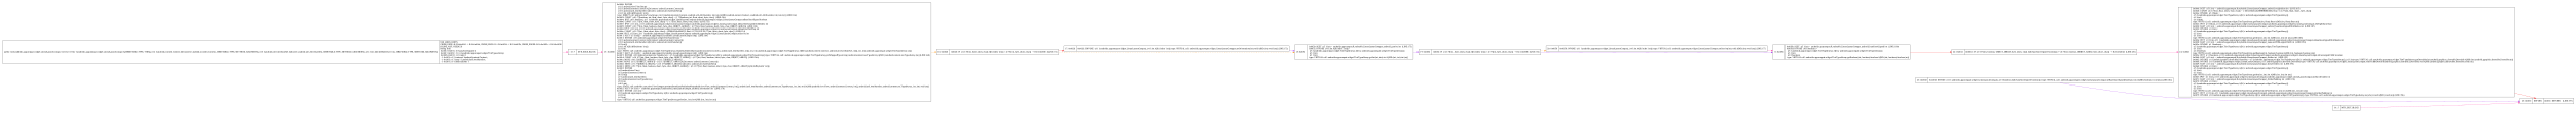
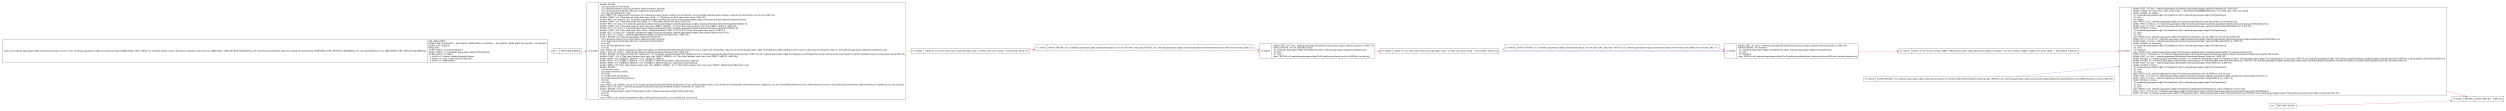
  digraph {
    fontname="PT Serif"
    rankdir=LR
    node [fontname="PT Serif" shape=record]
    edge [color=deeppink fontname="PT Serif"]
-   n1 [label="{13\:\ ?|MTH_EDGE_BLOCK\l}"]
-   n2 [label="{15\:\ 0x0000|0x0000: INVOKE  \l  (r11 I:android.view.ViewGroup)\l  (r12 I:android.content.Context A[D('context' android.content.Context)])\l  (r13 I:android.util.AttributeSet A[D('attrs' android.util.AttributeSet)])\l  (r14 I:int A[D('defStyleAttr' int)])\l type: DIRECT call: android.view.ViewGroup.\<init\>(android.content.Context, android.util.AttributeSet, int):void A[MD:(android.content.Context, android.util.AttributeSet, int):void (c)] (LINE:162)\l0x0003: CONST  (r0 I:??[boolean, int, float, short, byte, char]) = (1 ??[boolean, int, float, short, byte, char])  (LINE:104)\l0x0004: IPUT  (r0 I:boolean), (r11 I:androidx.appcompat.widget.LinearLayoutCompat) androidx.appcompat.widget.LinearLayoutCompat.mBaselineAligned boolean \l0x0006: CONST  (r1 I:??[int, float, short, byte, char]) = (\-1 ??[int, float, short, byte, char])  (LINE:113)\l0x0007: IPUT  (r1 I:int), (r11 I:androidx.appcompat.widget.LinearLayoutCompat) androidx.appcompat.widget.LinearLayoutCompat.mBaselineAlignedChildIndex int \l0x0009: CONST  (r2 I:??[int, float, boolean, short, byte, char, OBJECT, ARRAY]) = (0 ??[int, float, boolean, short, byte, char, OBJECT, ARRAY])  (LINE:120)\l0x000a: IPUT  (r2 I:int), (r11 I:androidx.appcompat.widget.LinearLayoutCompat) androidx.appcompat.widget.LinearLayoutCompat.mBaselineChildTop int \l0x000c: CONST  (r3 I:??[int, float, short, byte, char]) = (8388659(0x800033, float:1.1755015E\-38) ??[int, float, short, byte, char])  (LINE:124)\l0x000f: IPUT  (r3 I:int), (r11 I:androidx.appcompat.widget.LinearLayoutCompat) androidx.appcompat.widget.LinearLayoutCompat.mGravity int \l0x0011: SGET  (r3 I:int[]) =  androidx.appcompat.R.styleable.LinearLayoutCompat int[]  (LINE:164)\l0x0013: INVOKE  (r3 I:androidx.appcompat.widget.TintTypedArray) = \l  (r12 I:android.content.Context A[D('context' android.content.Context)])\l  (r13 I:android.util.AttributeSet A[D('attrs' android.util.AttributeSet)])\l  (r3 I:int[])\l  (r14 I:int A[D('defStyleAttr' int)])\l  (r2 I:int)\l type: STATIC call: androidx.appcompat.widget.TintTypedArray.obtainStyledAttributes(android.content.Context, android.util.AttributeSet, int[], int, int):androidx.appcompat.widget.TintTypedArray A[MD:(android.content.Context, android.util.AttributeSet, int[], int, int):androidx.appcompat.widget.TintTypedArray (m)]\l0x0017: SGET  (r6 I:int[]) =  androidx.appcompat.R.styleable.LinearLayoutCompat int[]  (LINE:166)\l0x0019: INVOKE  (r8 I:android.content.res.TypedArray) = (r3 I:androidx.appcompat.widget.TintTypedArray A[D('a' androidx.appcompat.widget.TintTypedArray)]) type: VIRTUAL call: androidx.appcompat.widget.TintTypedArray.getWrappedTypeArray():android.content.res.TypedArray A[MD:():android.content.res.TypedArray (m)] (LINE:168)\l0x001d: CONST  (r10 I:??[int, float, boolean, short, byte, char, OBJECT, ARRAY]) = (0 ??[int, float, boolean, short, byte, char, OBJECT, ARRAY])  (LINE:166)\l0x001e: MOVE  (r4 I:??[OBJECT, ARRAY]) = (r11 I:??[OBJECT, ARRAY]) \l0x001f: MOVE  (r5 I:??[OBJECT, ARRAY]) = (r12 I:??[OBJECT, ARRAY] A[D('context' android.content.Context)]) \l0x0020: MOVE  (r7 I:??[OBJECT, ARRAY]) = (r13 I:??[OBJECT, ARRAY] A[D('attrs' android.util.AttributeSet)]) \l0x0021: MOVE  (r9 I:??[int, float, boolean, short, byte, char, OBJECT, ARRAY]) = (r14 I:??[int, float, boolean, short, byte, char, OBJECT, ARRAY] A[D('defStyleAttr' int)]) \l0x0022: INVOKE  \l  (r4 I:android.view.View)\l  (r5 I:android.content.Context)\l  (r6 I:int[])\l  (r7 I:android.util.AttributeSet)\l  (r8 I:android.content.res.TypedArray)\l  (r9 I:int)\l  (r10 I:int)\l type: STATIC call: androidx.core.view.ViewCompat.saveAttributeDataForStyleable(android.view.View, android.content.Context, int[], android.util.AttributeSet, android.content.res.TypedArray, int, int):void A[MD:(android.view.View, android.content.Context, int[], android.util.AttributeSet, android.content.res.TypedArray, int, int):void (m)]\l0x0025: SGET  (r4 I:int) =  androidx.appcompat.R.styleable.LinearLayoutCompat_android_orientation int  (LINE:170)\l0x0027: INVOKE  (r4 I:int) = \l  (r3 I:androidx.appcompat.widget.TintTypedArray A[D('a' androidx.appcompat.widget.TintTypedArray)])\l  (r4 I:int)\l  (r1 I:int)\l type: VIRTUAL call: androidx.appcompat.widget.TintTypedArray.getInt(int, int):int A[MD:(int, int):int (m)]\l}"]
+   n1 [label="{13\:\ ?|MTH_ENTER_BLOCK\l}"]
+   n2 [label="{15\:\ 0x0000|0x0000: INVOKE  \l  (r11 I:android.view.ViewGroup)\l  (r12 I:android.content.Context A[D('context' android.content.Context)])\l  (r13 I:android.util.AttributeSet A[D('attrs' android.util.AttributeSet)])\l  (r14 I:int A[D('defStyleAttr' int)])\l type: DIRECT call: android.view.ViewGroup.\<init\>(android.content.Context, android.util.AttributeSet, int):void A[MD:(android.content.Context, android.util.AttributeSet, int):void (c)] (LINE:162)\l0x0003: CONST  (r0 I:??[boolean, int, float, short, byte, char]) = (1 ??[boolean, int, float, short, byte, char])  (LINE:104)\l0x0004: IPUT  (r0 I:boolean), (r11 I:androidx.appcompat.widget.LinearLayoutCompat) androidx.appcompat.widget.LinearLayoutCompat.mBaselineAligned boolean \l0x0006: CONST  (r1 I:??[int, float, short, byte, char]) = (\-1 ??[int, float, short, byte, char])  (LINE:113)\l0x0007: IPUT  (r1 I:int), (r11 I:androidx.appcompat.widget.LinearLayoutCompat) androidx.appcompat.widget.LinearLayoutCompat.mBaselineAlignedChildIndex int \l0x0009: CONST  (r2 I:??[int, float, boolean, short, byte, char, OBJECT, ARRAY]) = (0 ??[int, float, boolean, short, byte, char, OBJECT, ARRAY])  (LINE:120)\l0x000a: IPUT  (r2 I:int), (r11 I:androidx.appcompat.widget.LinearLayoutCompat) androidx.appcompat.widget.LinearLayoutCompat.mBaselineChildTop int \l0x000c: CONST  (r3 I:??[int, float, short, byte, char]) = (8388659(0x800033, float:1.1755015E\-38) ??[int, float, short, byte, char])  (LINE:124)\l0x000f: IPUT  (r3 I:int), (r11 I:androidx.appcompat.widget.LinearLayoutCompat) androidx.appcompat.widget.LinearLayoutCompat.mGravity int \l0x0011: SGET  (r3 I:int[]) =  androidx.appcompat.R.styleable.LinearLayoutCompat int[]  (LINE:164)\l0x0013: INVOKE  (r3 I:androidx.appcompat.widget.TintTypedArray) = \l  (r12 I:android.content.Context A[D('context' android.content.Context)])\l  (r13 I:android.util.AttributeSet A[D('attrs' android.util.AttributeSet)])\l  (r3 I:int[])\l  (r14 I:int A[D('defStyleAttr' int)])\l  (r2 I:int)\l type: STATIC call: androidx.appcompat.widget.TintTypedArray.obtainStyledAttributes(android.content.Context, android.util.AttributeSet, int[], int, int):androidx.appcompat.widget.TintTypedArray A[MD:(android.content.Context, android.util.AttributeSet, int[], int, int):androidx.appcompat.widget.TintTypedArray (m)]\l0x0017: SGET  (r6 I:int[]) =  androidx.appcompat.R.styleable.LinearLayoutCompat int[]  (LINE:166)\l0x0019: INVOKE  (r8 I:android.content.res.TypedArray) = (r3 I:androidx.appcompat.widget.TintTypedArray A[D('a' androidx.appcompat.widget.TintTypedArray)]) type: VIRTUAL call: androidx.appcompat.widget.TintTypedArray.getWrappedTypeArray():android.content.res.TypedArray A[MD:():android.content.res.TypedArray (m)] (LINE:168)\l0x001d: CONST  (r10 I:??[int, float, boolean, short, byte, char, OBJECT, ARRAY]) = (0 ??[int, float, boolean, short, byte, char, OBJECT, ARRAY])  (LINE:166)\l0x001e: MOVE  (r4 I:??[OBJECT, ARRAY]) = (r11 I:??[OBJECT, ARRAY]) \l0x001f: MOVE  (r5 I:??[OBJECT, ARRAY]) = (r12 I:??[OBJECT, ARRAY] A[D('context' android.content.Context)]) \l0x0020: MOVE  (r7 I:??[OBJECT, ARRAY]) = (r13 I:??[OBJECT, ARRAY] A[D('attrs' android.util.AttributeSet)]) \l0x0021: MOVE  (r9 I:??[int, float, boolean, short, byte, char, OBJECT, ARRAY]) = (r14 I:??[int, float, boolean, short, byte, char, OBJECT, ARRAY] A[D('defStyleAttr' int)]) \l0x0022: INVOKE  \l  (r4 I:call.view.View)\l  (r5 I:android.content.Context)\l  (r6 I:int[])\l  (r7 I:android.util.AttributeSet)\l  (r8 I:android.content.res.TypedArray)\l  (r9 I:int)\l  (r10 I:int)\l type: STATIC call: androidx.core.view.ViewCompat.saveAttributeDataForStyleable(android.view.View, android.content.Context, int[], android.util.AttributeSet, android.content.res.TypedArray, int, int):void A[MD:(android.view.View, android.content.Context, int[], android.util.AttributeSet, android.content.res.TypedArray, int, int):void (m)]\l0x0025: SGET  (r4 I:int) =  androidx.appcompat.R.styleable.LinearLayoutCompat_android_orientation int  (LINE:170)\l0x0027: INVOKE  (r4 I:int) = \l  (r3 I:androidx.appcompat.widget.TintTypedArray A[D('a' androidx.appcompat.widget.TintTypedArray)])\l  (r4 I:int)\l  (r1 I:int)\l type: VIRTUAL call: androidx.appcompat.widget.TintTypedArray.getInt(int, int):int A[MD:(int, int):int (m)]\l}"]
    n3 [label="{16\:\ 0x002b|0x002b: IF  (r4 I:??[int, byte, short, char] A[D('index' int)]) \< (0 ??[int, byte, short, char])  \-\> B:18:0x0030  (LINE:171)\l}"]
    n4 [label="{17\:\ 0x002d|0x002d: INVOKE  (r11 I:androidx.appcompat.widget.LinearLayoutCompat), (r4 I:int A[D('index' int)]) type: VIRTUAL call: androidx.appcompat.widget.LinearLayoutCompat.setOrientation(int):void A[MD:(int):void (m)] (LINE:172)\l}"]
    n5 [label="{18\:\ 0x0030|0x0030: SGET  (r5 I:int) =  androidx.appcompat.R.styleable.LinearLayoutCompat_android_gravity int  (LINE:175)\l0x0032: INVOKE  (r4 I:int A[D('index' int)]) = \l  (r3 I:androidx.appcompat.widget.TintTypedArray A[D('a' androidx.appcompat.widget.TintTypedArray)])\l  (r5 I:int)\l  (r1 I:int)\l type: VIRTUAL call: androidx.appcompat.widget.TintTypedArray.getInt(int, int):int A[MD:(int, int):int (m)]\l}"]
    n6 [label="{19\:\ 0x0036|0x0036: IF  (r4 I:??[int, byte, short, char] A[D('index' int)]) \< (0 ??[int, byte, short, char])  \-\> B:21:0x003b  (LINE:176)\l}"]
    n7 [label="{20\:\ 0x0038|0x0038: INVOKE  (r11 I:androidx.appcompat.widget.LinearLayoutCompat), (r4 I:int A[D('index' int)]) type: VIRTUAL call: androidx.appcompat.widget.LinearLayoutCompat.setGravity(int):void A[MD:(int):void (m)] (LINE:177)\l}"]
    n8 [label="{21\:\ 0x003b|0x003b: SGET  (r5 I:int) =  androidx.appcompat.R.styleable.LinearLayoutCompat_android_baselineAligned int  (LINE:180)\l0x003d: INVOKE  (r0 I:boolean) = \l  (r3 I:androidx.appcompat.widget.TintTypedArray A[D('a' androidx.appcompat.widget.TintTypedArray)])\l  (r5 I:int)\l  (r0 I:boolean)\l type: VIRTUAL call: androidx.appcompat.widget.TintTypedArray.getBoolean(int, boolean):boolean A[MD:(int, boolean):boolean (m)]\l}"]
    n9 [label="{22\:\ 0x0041|0x0041: IF  (r0 I:??[int, boolean, OBJECT, ARRAY, byte, short, char] A[D('baselineAligned' boolean)]) != (0 ??[int, boolean, OBJECT, ARRAY, byte, short, char])  \-\> B:24:0x0046  (LINE:181)\l}"]
    n10 [label="{24\:\ 0x0046|0x0046: SGET  (r5 I:int) =  androidx.appcompat.R.styleable.LinearLayoutCompat_android_weightSum int  (LINE:185)\l0x0048: CONST  (r6 I:??[int, float, short, byte, char]) = (\-1082130432(0xffffffffbf800000, float:\-1.0) ??[int, float, short, byte, char]) \l0x004a: INVOKE  (r5 I:float) = \l  (r3 I:androidx.appcompat.widget.TintTypedArray A[D('a' androidx.appcompat.widget.TintTypedArray)])\l  (r5 I:int)\l  (r6 I:float)\l type: VIRTUAL call: androidx.appcompat.widget.TintTypedArray.getFloat(int, float):float A[MD:(int, float):float (m)]\l0x004e: IPUT  (r5 I:float), (r11 I:androidx.appcompat.widget.LinearLayoutCompat) androidx.appcompat.widget.LinearLayoutCompat.mWeightSum float \l0x0050: SGET  (r5 I:int) =  androidx.appcompat.R.styleable.LinearLayoutCompat_android_baselineAlignedChildIndex int  (LINE:187)\l0x0052: INVOKE  (r1 I:int) = \l  (r3 I:androidx.appcompat.widget.TintTypedArray A[D('a' androidx.appcompat.widget.TintTypedArray)])\l  (r5 I:int)\l  (r1 I:int)\l type: VIRTUAL call: androidx.appcompat.widget.TintTypedArray.getInt(int, int):int A[MD:(int, int):int (m)] (LINE:188)\l0x0056: IPUT  (r1 I:int), (r11 I:androidx.appcompat.widget.LinearLayoutCompat) androidx.appcompat.widget.LinearLayoutCompat.mBaselineAlignedChildIndex int \l0x0058: SGET  (r1 I:int) =  androidx.appcompat.R.styleable.LinearLayoutCompat_measureWithLargestChild int  (LINE:190)\l0x005a: INVOKE  (r1 I:boolean) = \l  (r3 I:androidx.appcompat.widget.TintTypedArray A[D('a' androidx.appcompat.widget.TintTypedArray)])\l  (r1 I:int)\l  (r2 I:boolean)\l type: VIRTUAL call: androidx.appcompat.widget.TintTypedArray.getBoolean(int, boolean):boolean A[MD:(int, boolean):boolean (m)]\l0x005e: IPUT  (r1 I:boolean), (r11 I:androidx.appcompat.widget.LinearLayoutCompat) androidx.appcompat.widget.LinearLayoutCompat.mUseLargestChild boolean \l0x0060: SGET  (r1 I:int) =  androidx.appcompat.R.styleable.LinearLayoutCompat_divider int  (LINE:192)\l0x0062: INVOKE  (r1 I:android.graphics.drawable.Drawable) = (r3 I:androidx.appcompat.widget.TintTypedArray A[D('a' androidx.appcompat.widget.TintTypedArray)]), (r1 I:int) type: VIRTUAL call: androidx.appcompat.widget.TintTypedArray.getDrawable(int):android.graphics.drawable.Drawable A[MD:(int):android.graphics.drawable.Drawable (m)]\l0x0066: INVOKE  (r11 I:androidx.appcompat.widget.LinearLayoutCompat), (r1 I:android.graphics.drawable.Drawable) type: VIRTUAL call: androidx.appcompat.widget.LinearLayoutCompat.setDividerDrawable(android.graphics.drawable.Drawable):void A[MD:(android.graphics.drawable.Drawable):void (m)]\l0x0069: SGET  (r1 I:int) =  androidx.appcompat.R.styleable.LinearLayoutCompat_showDividers int  (LINE:193)\l0x006b: INVOKE  (r1 I:int) = \l  (r3 I:androidx.appcompat.widget.TintTypedArray A[D('a' androidx.appcompat.widget.TintTypedArray)])\l  (r1 I:int)\l  (r2 I:int)\l type: VIRTUAL call: androidx.appcompat.widget.TintTypedArray.getInt(int, int):int A[MD:(int, int):int (m)]\l0x006f: IPUT  (r1 I:int), (r11 I:androidx.appcompat.widget.LinearLayoutCompat) androidx.appcompat.widget.LinearLayoutCompat.mShowDividers int \l0x0071: SGET  (r1 I:int) =  androidx.appcompat.R.styleable.LinearLayoutCompat_dividerPadding int  (LINE:194)\l0x0073: INVOKE  (r1 I:int) = \l  (r3 I:androidx.appcompat.widget.TintTypedArray A[D('a' androidx.appcompat.widget.TintTypedArray)])\l  (r1 I:int)\l  (r2 I:int)\l type: VIRTUAL call: androidx.appcompat.widget.TintTypedArray.getDimensionPixelSize(int, int):int A[MD:(int, int):int (m)]\l0x0077: IPUT  (r1 I:int), (r11 I:androidx.appcompat.widget.LinearLayoutCompat) androidx.appcompat.widget.LinearLayoutCompat.mDividerPadding int \l0x0079: INVOKE  (r3 I:androidx.appcompat.widget.TintTypedArray A[D('a' androidx.appcompat.widget.TintTypedArray)]) type: VIRTUAL call: androidx.appcompat.widget.TintTypedArray.recycle():void A[MD:():void (m)] (LINE:196)\l}"]
    n11 [label="{23\:\ 0x0043|0x0043: INVOKE  (r11 I:androidx.appcompat.widget.LinearLayoutCompat), (r0 I:boolean A[D('baselineAligned' boolean)]) type: VIRTUAL call: androidx.appcompat.widget.LinearLayoutCompat.setBaselineAligned(boolean):void A[MD:(boolean):void (m)] (LINE:182)\l}"]
    n12 [label="{25\:\ 0x007c|RETURN\l|0x007c: RETURN    (LINE:197)\l}"]
    n13 [label="{14\:\ ?|MTH_EXIT_BLOCK\l}"]
    n14 [label="{public void androidx.appcompat.widget.LinearLayoutCompat.\<init\>((r11 'this' I:androidx.appcompat.widget.LinearLayoutCompat A[IMMUTABLE_TYPE, THIS]), (r12 I:android.content.Context A[D('context' android.content.Context), IMMUTABLE_TYPE, METHOD_ARGUMENT]), (r13 I:android.util.AttributeSet A[D('attrs' android.util.AttributeSet), IMMUTABLE_TYPE, METHOD_ARGUMENT]), (r14 I:int A[D('defStyleAttr' int), IMMUTABLE_TYPE, METHOD_ARGUMENT]))  | USE_LINES_HINTS\lCROSS_EDGE: B:22:0x0041 \-\> B:24:0x0046, CROSS_EDGE: B:19:0x0036 \-\> B:21:0x003b, CROSS_EDGE: B:16:0x002b \-\> B:18:0x0030\lINLINE_NOT_NEEDED\lDebug Info:\l  0x0041\-0x007c: r0 'baselineAligned' Z\l  0x0017\-0x007c: r3 'a' Landroidx\/appcompat\/widget\/TintTypedArray;\l  0x002b\-0x007c: r4 'index' I\l  \-1 \-0x007c: r12 'context' Landroid\/content\/Context;\l  \-1 \-0x007c: r13 'attrs' Landroid\/util\/AttributeSet;\l  \-1 \-0x007c: r14 'defStyleAttr' I\l}"]
    n1 -> n2
    n2 -> n3 [color=darkorange]
    n3 -> n4 [color=red style=solid]
    n3 -> n5 [color=darkorange style=dashed]
    n4 -> n5 [color=purple]
-   n5 -> n6 [color=purple]
+   n5 -> n6 [color=red]
    n6 -> n7 [color=darkorange style=dashed]
    n6 -> n8 [color=purple]
    n7 -> n8
    n8 -> n9 [color=red]
    n9 -> n10
    n10 -> n12 [color=red]
-   n11 -> n12 [color=purple]
+   n11 -> n10 [color=purple]
    n13 -> n12
    n14 -> n1
  }
